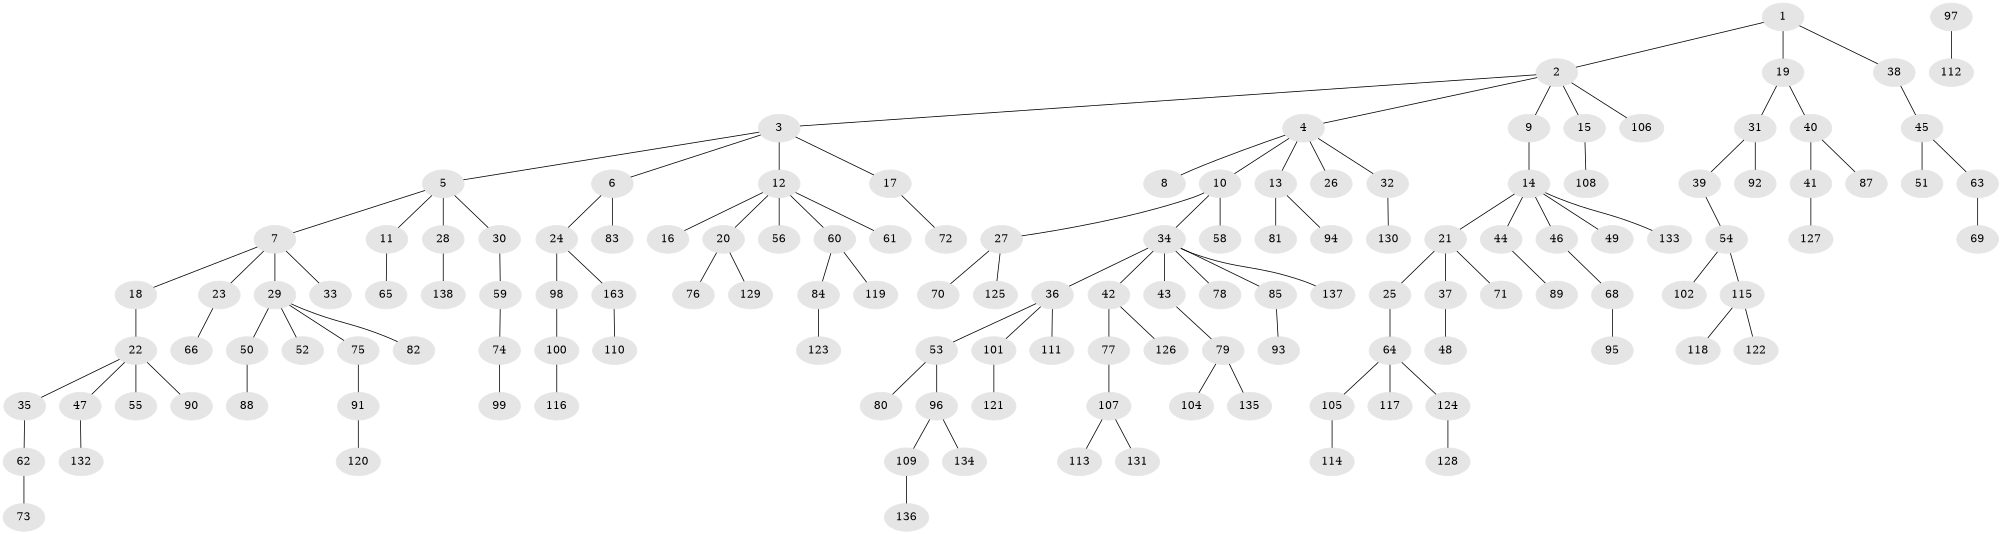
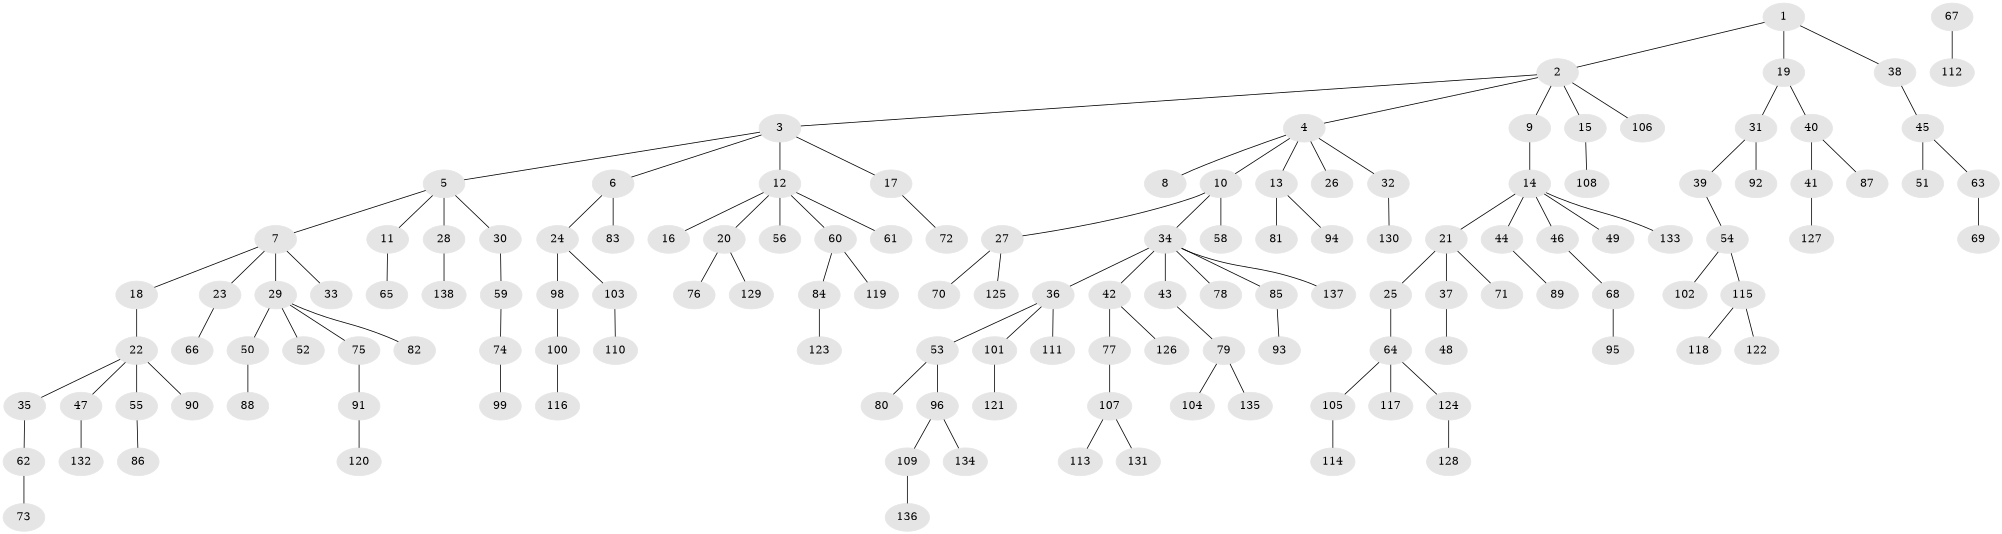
  graph {
    node [color=gray90 style=filled]
    1
    2
    19
    38
    3
    4
    9
    15
    106
    31
    40
    45
    5
    6
    12
    17
    8
    10
    13
    26
    32
    14
    108
    7
    11
    28
    30
    24
    83
    16
    20
    56
    60
    61
    72
    27
    34
    58
    81
    94
    130
    18
    23
    29
    33
    65
    138
    59
    98
-   103 [label=163]
+   103
    22
    66
    50
    52
    75
    82
    21
    44
    46
    49
    133
    70
    125
    36
    42
    43
    78
    85
    137
    76
    129
    84
    119
    25
    37
    71
    89
    68
    35
    47
    55
    90
    39
    92
    41
    87
    64
    48
    62
    132
+   86
    100
    110
    105
    117
    124
    88
    91
    74
    54
    53
    101
    111
    77
    126
    79
    93
    73
    80
    96
    121
    51
    63
    102
    115
    127
    107
    104
    135
    69
    95
    109
    134
    118
    122
-   67 [label=97]
+   67
    112
    99
    123
    114
    128
    120
    113
    131
    136
    116
    1 -- 2
    1 -- 19
    1 -- 38
    2 -- 3
    2 -- 4
    2 -- 9
    2 -- 15
    2 -- 106
    19 -- 31
    19 -- 40
    38 -- 45
    3 -- 5
    3 -- 6
    3 -- 12
    3 -- 17
    4 -- 8
    4 -- 10
    4 -- 13
    4 -- 26
    4 -- 32
    9 -- 14
    15 -- 108
    31 -- 39
    31 -- 92
    40 -- 41
    40 -- 87
    45 -- 51
    45 -- 63
    5 -- 7
    5 -- 11
    5 -- 28
    5 -- 30
    6 -- 24
    6 -- 83
    12 -- 16
    12 -- 20
    12 -- 56
    12 -- 60
    12 -- 61
    17 -- 72
    10 -- 27
    10 -- 34
    10 -- 58
    13 -- 81
    13 -- 94
    32 -- 130
    14 -- 21
    14 -- 44
    14 -- 46
    14 -- 49
    14 -- 133
    7 -- 18
    7 -- 23
    7 -- 29
    7 -- 33
    11 -- 65
    28 -- 138
    30 -- 59
    24 -- 98
    24 -- 103
    20 -- 76
    20 -- 129
    60 -- 84
    60 -- 119
    27 -- 70
    27 -- 125
    34 -- 36
    34 -- 42
    34 -- 43
    34 -- 78
    34 -- 85
    34 -- 137
    18 -- 22
    23 -- 66
    29 -- 50
    29 -- 52
    29 -- 75
    29 -- 82
    59 -- 74
    98 -- 100
    103 -- 110
    22 -- 35
    22 -- 47
    22 -- 55
    22 -- 90
    50 -- 88
    75 -- 91
    21 -- 25
    21 -- 37
    21 -- 71
    44 -- 89
    46 -- 68
    36 -- 53
    36 -- 101
    36 -- 111
    42 -- 77
    42 -- 126
    43 -- 79
    85 -- 93
    84 -- 123
    25 -- 64
    37 -- 48
    68 -- 95
    35 -- 62
    47 -- 132
+   55 -- 86
    39 -- 54
    41 -- 127
    64 -- 105
    64 -- 117
    64 -- 124
    62 -- 73
    100 -- 116
    105 -- 114
    124 -- 128
    91 -- 120
    74 -- 99
    54 -- 102
    54 -- 115
    53 -- 80
    53 -- 96
    101 -- 121
    77 -- 107
    79 -- 104
    79 -- 135
    96 -- 109
    96 -- 134
    63 -- 69
    115 -- 118
    115 -- 122
    107 -- 113
    107 -- 131
    109 -- 136
    67 -- 112
  }
